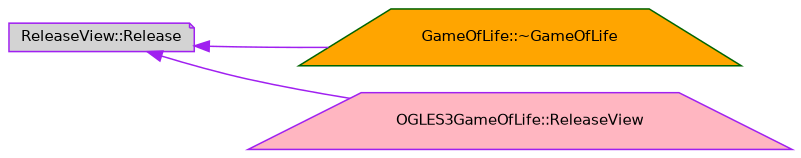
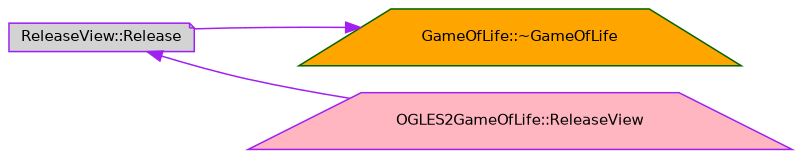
  digraph {
    rankdir=LR
    node [color=purple fontname=Helvetica fontsize=10 shape=trapezium style=filled]
    edge [color=purple dir=back fontname=Helvetica fontsize=10 labelfontname=Helvetica labelfontsize=10 style=solid]
    n1 [fillcolor=lightgrey fontcolor=black height=0.2 label="ReleaseView::Release" shape=note width=0.4]
    n2 [color=darkgreen fillcolor=orange height=0.2 label="GameOfLife::~GameOfLife" width=0.4]
-   n3 [fillcolor=lightpink height=0.2 label="OGLES3GameOfLife::ReleaseView" width=0.4]
-   n1 -> n2
+   n3 [fillcolor=lightpink height=0.2 label="OGLES2GameOfLife::ReleaseView" width=0.4]
+   n2 -> n1
    n1 -> n3
  }
